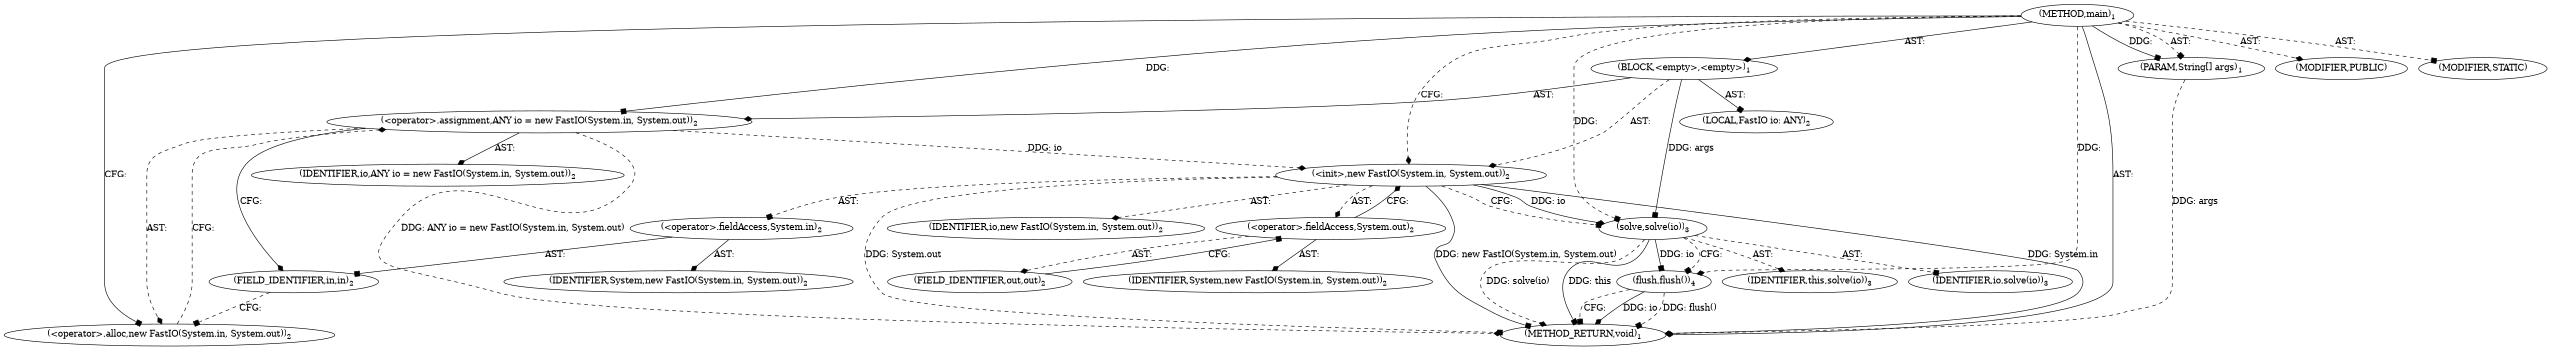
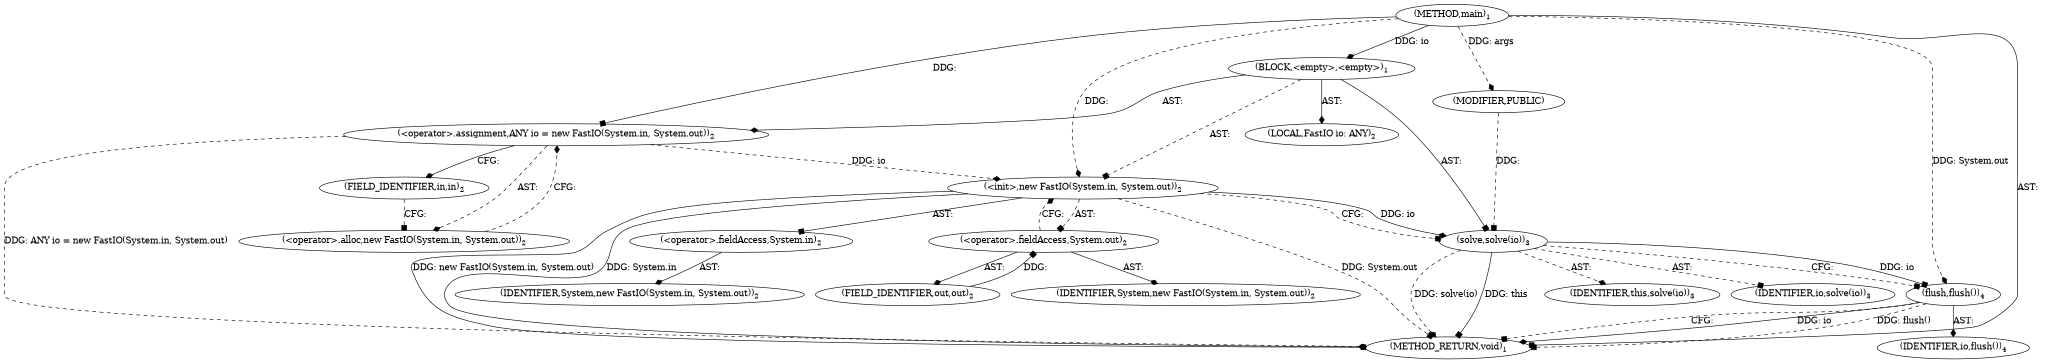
  digraph {
    edge [arrowhead=diamond style=dashed]
    n1 [label=<(METHOD,main)<SUB>1</SUB>>]
-   n2 [label=<(PARAM,String[] args)<SUB>1</SUB>>]
    n3 [label=<(BLOCK,&lt;empty&gt;,&lt;empty&gt;)<SUB>1</SUB>>]
    n4 [label=<(&lt;operator&gt;.assignment,ANY io = new FastIO(System.in, System.out))<SUB>2</SUB>>]
    n5 [label=<(&lt;operator&gt;.alloc,new FastIO(System.in, System.out))<SUB>2</SUB>>]
    n6 [label=<(&lt;init&gt;,new FastIO(System.in, System.out))<SUB>2</SUB>>]
    n7 [label=<(solve,solve(io))<SUB>3</SUB>>]
    n8 [label=<(flush,flush())<SUB>4</SUB>>]
    n9 [label=<(MODIFIER,PUBLIC)>]
-   n10 [label=<(MODIFIER,STATIC)>]
    n11 [label=<(METHOD_RETURN,void)<SUB>1</SUB>>]
    n12 [label=<(LOCAL,FastIO io: ANY)<SUB>2</SUB>>]
-   n13 [label=<(IDENTIFIER,io,ANY io = new FastIO(System.in, System.out))<SUB>2</SUB>>]
    n14 [label=<(FIELD_IDENTIFIER,in,in)<SUB>2</SUB>>]
-   n15 [label=<(IDENTIFIER,io,new FastIO(System.in, System.out))<SUB>2</SUB>>]
    n16 [label=<(&lt;operator&gt;.fieldAccess,System.in)<SUB>2</SUB>>]
    n17 [label=<(&lt;operator&gt;.fieldAccess,System.out)<SUB>2</SUB>>]
    n18 [label=<(IDENTIFIER,this,solve(io))<SUB>3</SUB>>]
    n19 [label=<(IDENTIFIER,io,solve(io))<SUB>3</SUB>>]
+   n20 [label=<(IDENTIFIER,io,flush())<SUB>4</SUB>>]
    n21 [label=<(IDENTIFIER,System,new FastIO(System.in, System.out))<SUB>2</SUB>>]
    n22 [label=<(FIELD_IDENTIFIER,out,out)<SUB>2</SUB>>]
    n23 [label=<(IDENTIFIER,System,new FastIO(System.in, System.out))<SUB>2</SUB>>]
-   n1 -> n2 [arrowhead=box label="AST: "]
-   n1 -> n2 [arrowhead=box label="DDG: " style=solid]
-   n1 -> n3 [label="AST: " style=solid]
+   n1 -> n3 [label="DDG: io" style=solid]
    n1 -> n4 [arrowhead=box label="DDG: " style=solid]
-   n1 -> n5 [arrowhead=box label="CFG: " style=solid]
-   n1 -> n6 [label="CFG: "]
-   n1 -> n7 [arrowhead=box label="DDG: "]
-   n1 -> n8 [label="DDG: "]
-   n1 -> n9 [label="AST: "]
-   n1 -> n10 [arrowhead=box label="AST: "]
-   n1 -> n11 [label="AST: " style=solid]
-   n2 -> n11 [label="DDG: args"]
+   n1 -> n6 [label="DDG: "]
+   n9 -> n7 [arrowhead=box label="DDG: "]
+   n1 -> n8 [label="DDG: System.out"]
+   n1 -> n9 [label="DDG: args"]
+   n1 -> n11 [arrowhead=box label="AST: " style=solid]
    n3 -> n4 [label="AST: " style=solid]
-   n3 -> n6 [label="AST: "]
-   n3 -> n7 [arrowhead=box label="DDG: args" style=solid]
-   n3 -> n12 [arrowhead=box label="AST: " style=solid]
+   n3 -> n6 [arrowhead=box label="AST: "]
+   n3 -> n7 [arrowhead=box label="AST: " style=solid]
+   n3 -> n12 [label="AST: " style=solid]
    n4 -> n5 [label="AST: "]
    n4 -> n6 [label="DDG: io"]
    n4 -> n11 [label="DDG: ANY io = new FastIO(System.in, System.out)"]
-   n4 -> n13 [label="AST: " style=solid]
    n4 -> n14 [label="CFG: " style=solid]
    n5 -> n4 [label="CFG: "]
    n6 -> n7 [arrowhead=box label="CFG: "]
    n6 -> n7 [label="DDG: io" style=solid]
    n6 -> n11 [label="DDG: System.in" style=solid]
    n6 -> n11 [arrowhead=box label="DDG: System.out"]
    n6 -> n11 [arrowhead=box label="DDG: new FastIO(System.in, System.out)" style=solid]
-   n6 -> n15 [label="AST: "]
-   n6 -> n16 [arrowhead=box label="AST: "]
-   n6 -> n17 [label="AST: "]
+   n6 -> n16 [arrowhead=box label="AST: " style=solid]
+   n6 -> n17 [arrowhead=box label="AST: "]
    n7 -> n8 [arrowhead=box label="CFG: "]
    n7 -> n8 [arrowhead=box label="DDG: io" style=solid]
    n7 -> n11 [label="DDG: solve(io)"]
    n7 -> n11 [arrowhead=box label="DDG: this" style=solid]
    n7 -> n18 [label="AST: "]
    n7 -> n19 [arrowhead=box label="AST: "]
    n8 -> n11 [arrowhead=box label="CFG: "]
    n8 -> n11 [label="DDG: io" style=solid]
    n8 -> n11 [arrowhead=box label="DDG: flush()"]
+   n8 -> n20 [label="AST: " style=solid]
    n14 -> n5 [arrowhead=box label="CFG: "]
-   n16 -> n14 [arrowhead=box label="AST: " style=solid]
    n16 -> n21 [label="AST: " style=solid]
-   n17 -> n6 [label="CFG: " style=solid]
-   n17 -> n22 [label="AST: "]
+   n17 -> n6 [label="CFG: "]
+   n17 -> n22 [label="AST: " style=solid]
    n17 -> n23 [label="AST: " style=solid]
-   n22 -> n17 [arrowhead=box label="CFG: " style=solid]
+   n22 -> n17 [arrowhead=box label="DDG: " style=solid]
  }
